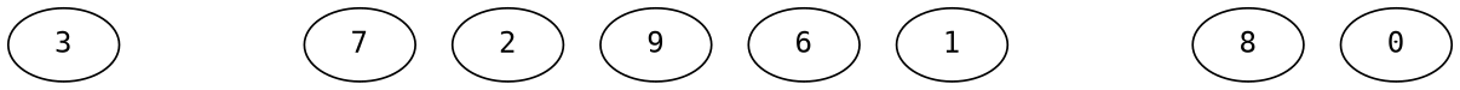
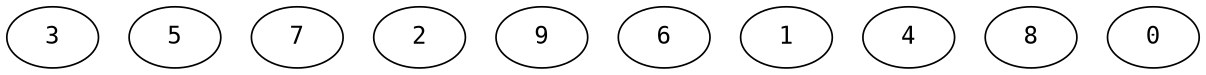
  digraph {
    "Duplicate states"=0
    GraphType=Independent
    "Max states in OPEN"=0
    Modes="120000ms; topo-ordered tasks, ; Pruning: task equivalence, fixed order ready list, ; F-value: ; Optimisation: best schedule length (SL) optimisation on equal, "
    NumberOfTasks=10
    "Pruned using list schedule length"=315
    "States removed from OPEN"=0
    TargetSystem="Heterogeneous-4-2"
    "Time to schedule (ms)"=120
    "Total idle time"=0
    "Total schedule length"=2400
    "Total sequential time"=59
    "Total states created"=746
    fontname="DejaVu Sans Mono"
    node [Processor=0 "Start time"=0 Weight=10 fontname="DejaVu Sans Mono"]
    3 ["Finish time"=10]
+   5 ["Finish time"=1010 "Start time"=1000]
    7 ["Finish time"=8 Processor=1 Weight=8]
    2 ["Finish time"=7 Processor=2 Weight=7]
    9 ["Finish time"=6 Processor=3 Weight=6]
    6 ["Finish time"=1405 Processor=2 "Start time"=1400 Weight=5]
    1 ["Finish time"=2004 "Start time"=2000 Weight=4]
+   4 ["Finish time"=1604 Processor=1 "Start time"=1600 Weight=4]
    8 ["Finish time"=1203 Processor=3 "Start time"=1200 Weight=3]
    0 ["Finish time"=1802 Processor=3 "Start time"=1800 Weight=2]
  }
